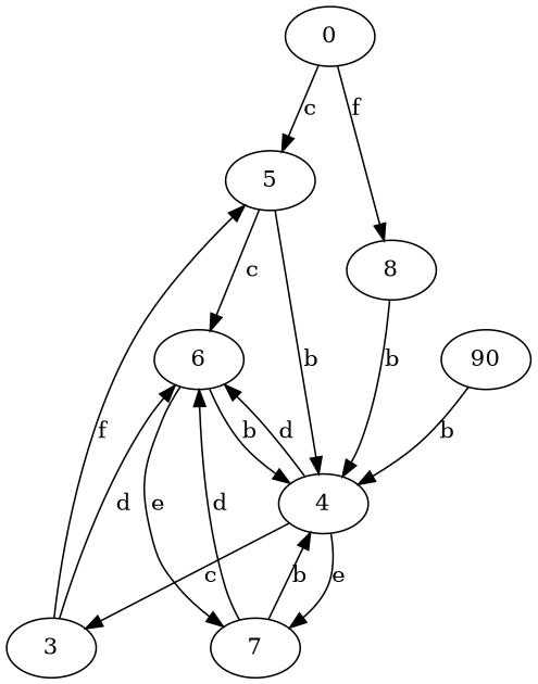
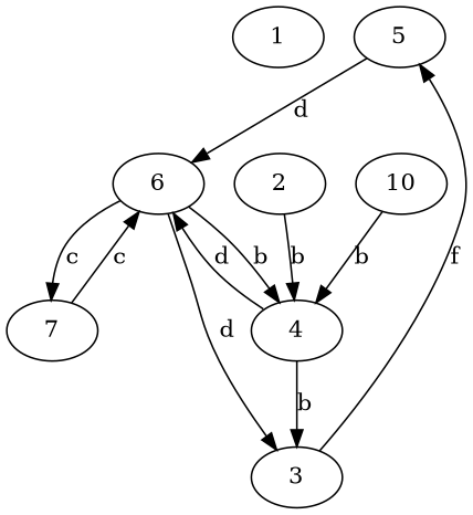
  strict digraph {
+   1
    5
    6
    4
-   10 [label=90]
+   10
    3
    7
-   0
-   8
-   5 -> 6 [label=c]
-   5 -> 4 [label=b]
+   8 [label=2]
+   5 -> 6 [label=d]
    6 -> 4 [label=b]
-   6 -> 7 [label=e]
+   6 -> 7 [label=c]
    4 -> 6 [label=d]
-   4 -> 3 [label=c]
-   4 -> 7 [label=e]
+   4 -> 3 [label=b]
    10 -> 4 [label=b]
    3 -> 5 [label=f]
-   3 -> 6 [label=d]
-   7 -> 6 [label=d]
-   7 -> 4 [label=b]
-   0 -> 5 [label=c]
-   0 -> 8 [label=f]
+   6 -> 3 [label=d]
+   7 -> 6 [label=c]
    8 -> 4 [label=b]
  }
